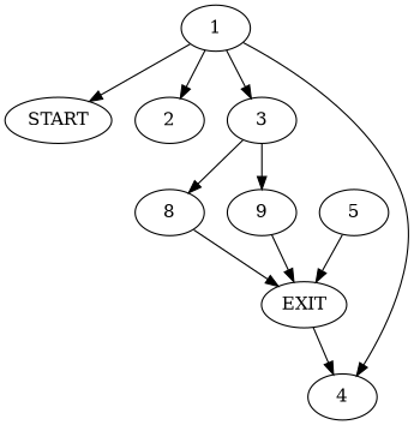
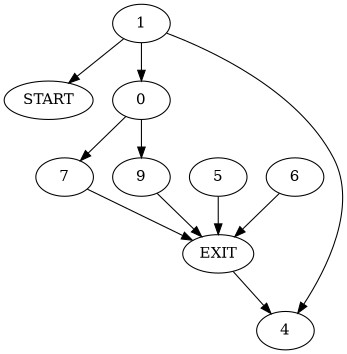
  digraph {
    n1 [label=START]
    1
-   2
-   3
+   3 [label=0]
    4
    n6 [label=EXIT]
-   7 [label=8]
+   7
    n8 [label=9]
    5
+   6
    1 -> n1
-   1 -> 2
    1 -> 3
    1 -> 4
    3 -> 7
    3 -> n8
    n6 -> 4
    7 -> n6
    n8 -> n6
    5 -> n6
+   6 -> n6
  }
